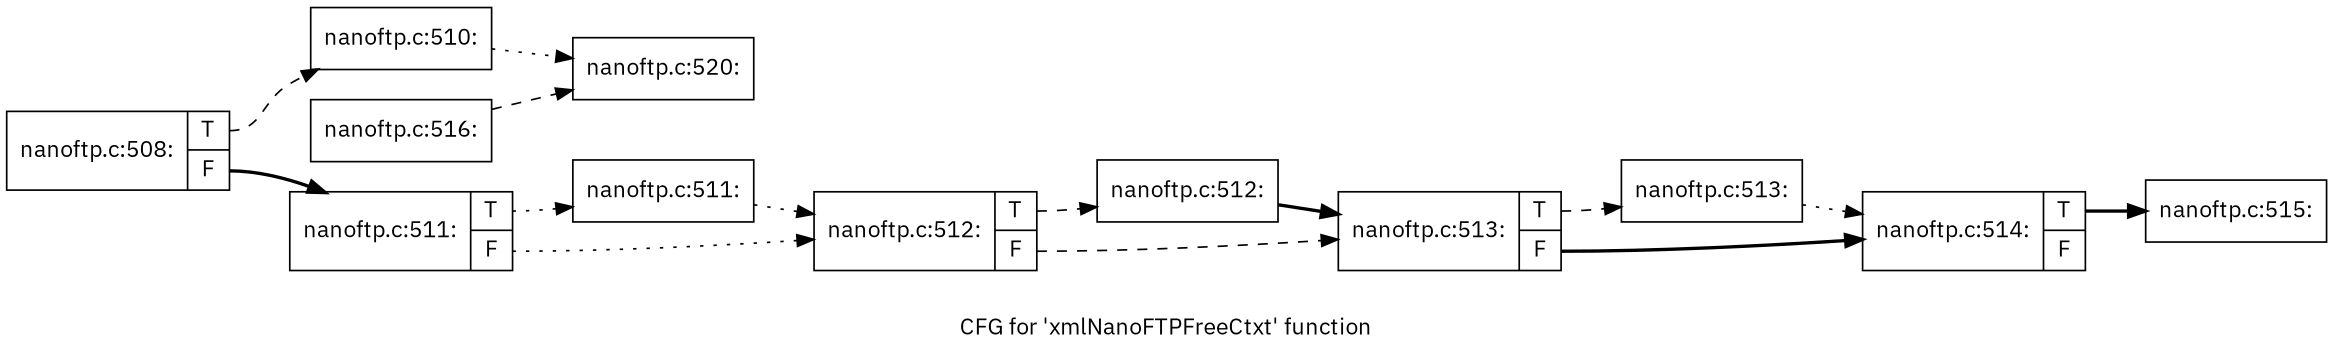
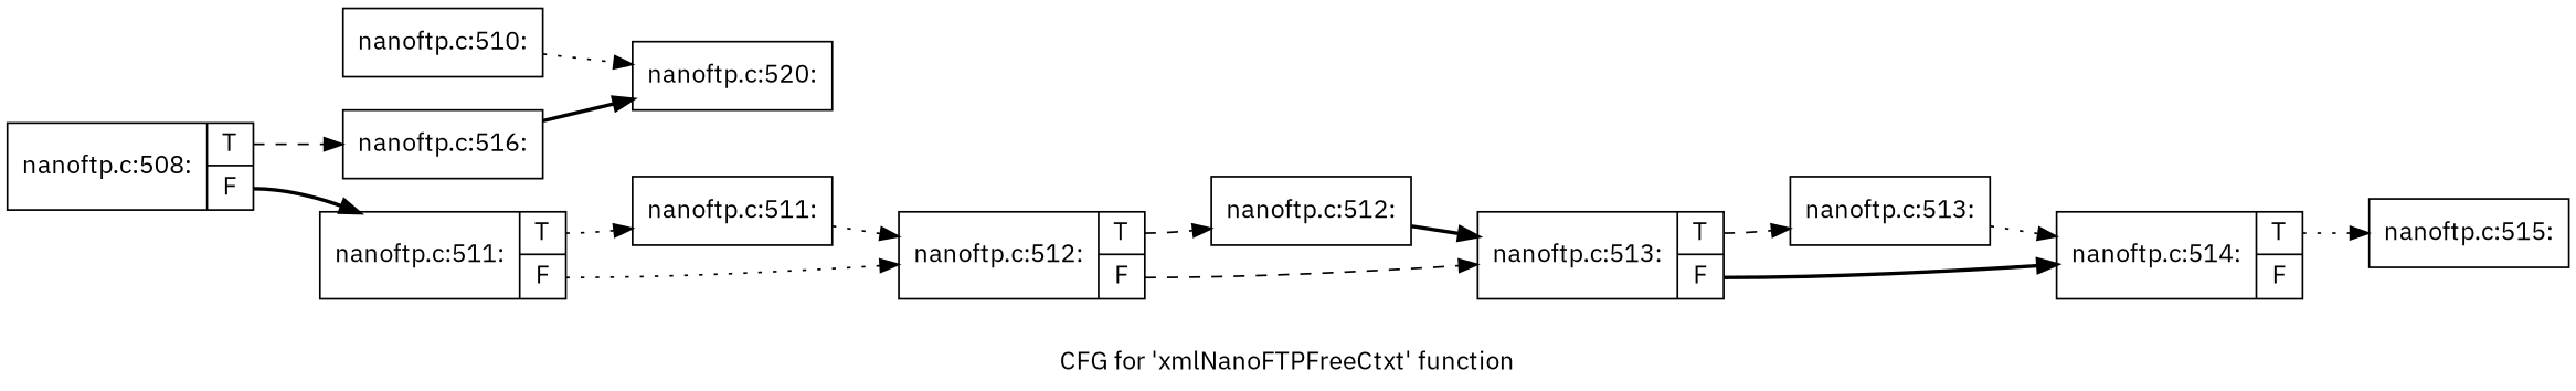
  digraph {
    fontname="IBM Plex Sans"
    label="CFG for 'xmlNanoFTPFreeCtxt' function"
    rankdir=LR
    node [fontname="IBM Plex Sans" shape=record]
    edge [fontname="IBM Plex Sans" style=dotted]
    n1 [label="{nanoftp.c:508:|{<s0>T|<s1>F}}"]
    n2 [label="{nanoftp.c:510:}"]
    n3 [label="{nanoftp.c:511:|{<s0>T|<s1>F}}"]
    n4 [label="{nanoftp.c:520:}"]
    n5 [label="{nanoftp.c:511:}"]
    n6 [label="{nanoftp.c:512:|{<s0>T|<s1>F}}"]
    n7 [label="{nanoftp.c:512:}"]
    n8 [label="{nanoftp.c:513:|{<s0>T|<s1>F}}"]
    n9 [label="{nanoftp.c:513:}"]
    n10 [label="{nanoftp.c:514:|{<s0>T|<s1>F}}"]
    n11 [label="{nanoftp.c:515:}"]
    n12 [label="{nanoftp.c:516:}"]
-   n1 -> n2 [style=dashed tailport=s0]
+   n1 -> n12 [style=dashed tailport=s0]
    n1 -> n3 [style=bold tailport=s1]
    n2 -> n4
    n3 -> n5 [tailport=s0]
    n3 -> n6 [tailport=s1]
    n5 -> n6
    n6 -> n7 [style=dashed tailport=s0]
    n6 -> n8 [style=dashed tailport=s1]
    n7 -> n8 [style=bold]
    n8 -> n9 [style=dashed tailport=s0]
    n8 -> n10 [style=bold tailport=s1]
    n9 -> n10
-   n10 -> n11 [style=bold tailport=s0]
-   n12 -> n4 [style=dashed]
+   n10 -> n11 [tailport=s0]
+   n12 -> n4 [style=bold]
  }
